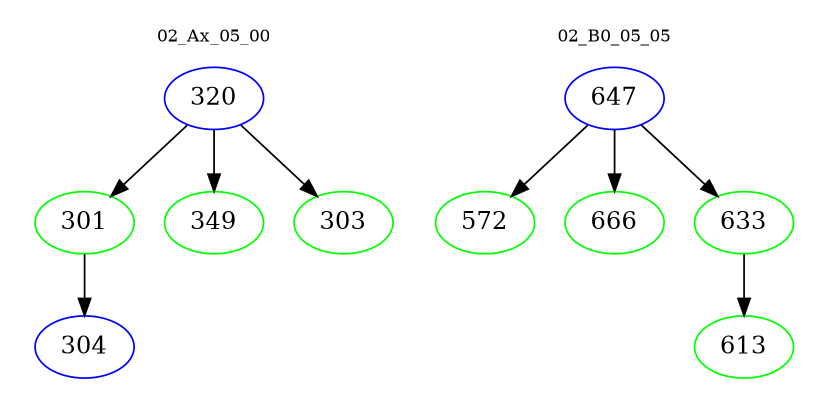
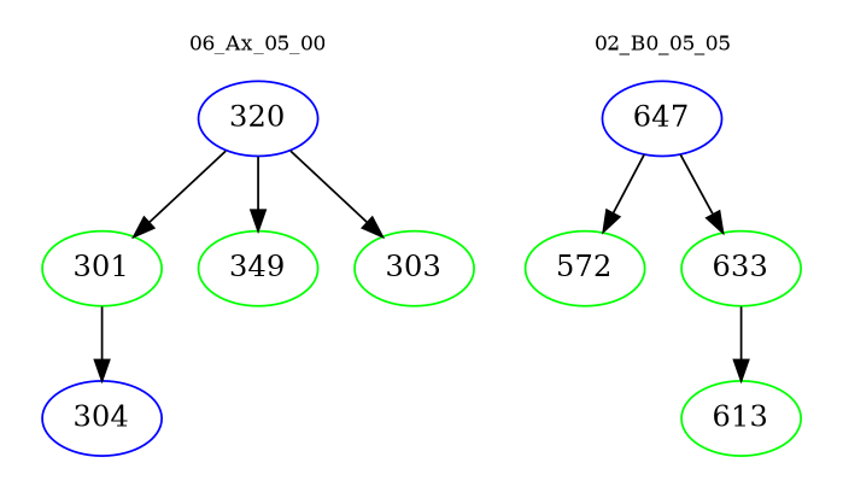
  digraph {
    node [color=green]
    edge [color=black]
    n1 [color=blue label=320]
    n2 [label=301]
    n3 [label=349]
    n4 [label=303]
    n5 [color=blue label=304]
    n6 [color=blue label=647]
    n7 [label=572]
-   n8 [label=666]
    n9 [label=633]
    n10 [label=613]
    subgraph cluster_1 {
      color=white
      fontsize=10
-     label="02_Ax_05_00"
+     label="06_Ax_05_00"
      n1
      n2
      n3
      n4
      n5
    }
    subgraph cluster_2 {
      color=white
      fontsize=10
      label="02_B0_05_05"
      n6
      n7
-     n8
      n9
      n10
    }
    n1 -> n2
    n1 -> n3
    n1 -> n4
    n2 -> n5
    n6 -> n7
-   n6 -> n8
    n6 -> n9
    n9 -> n10
  }
